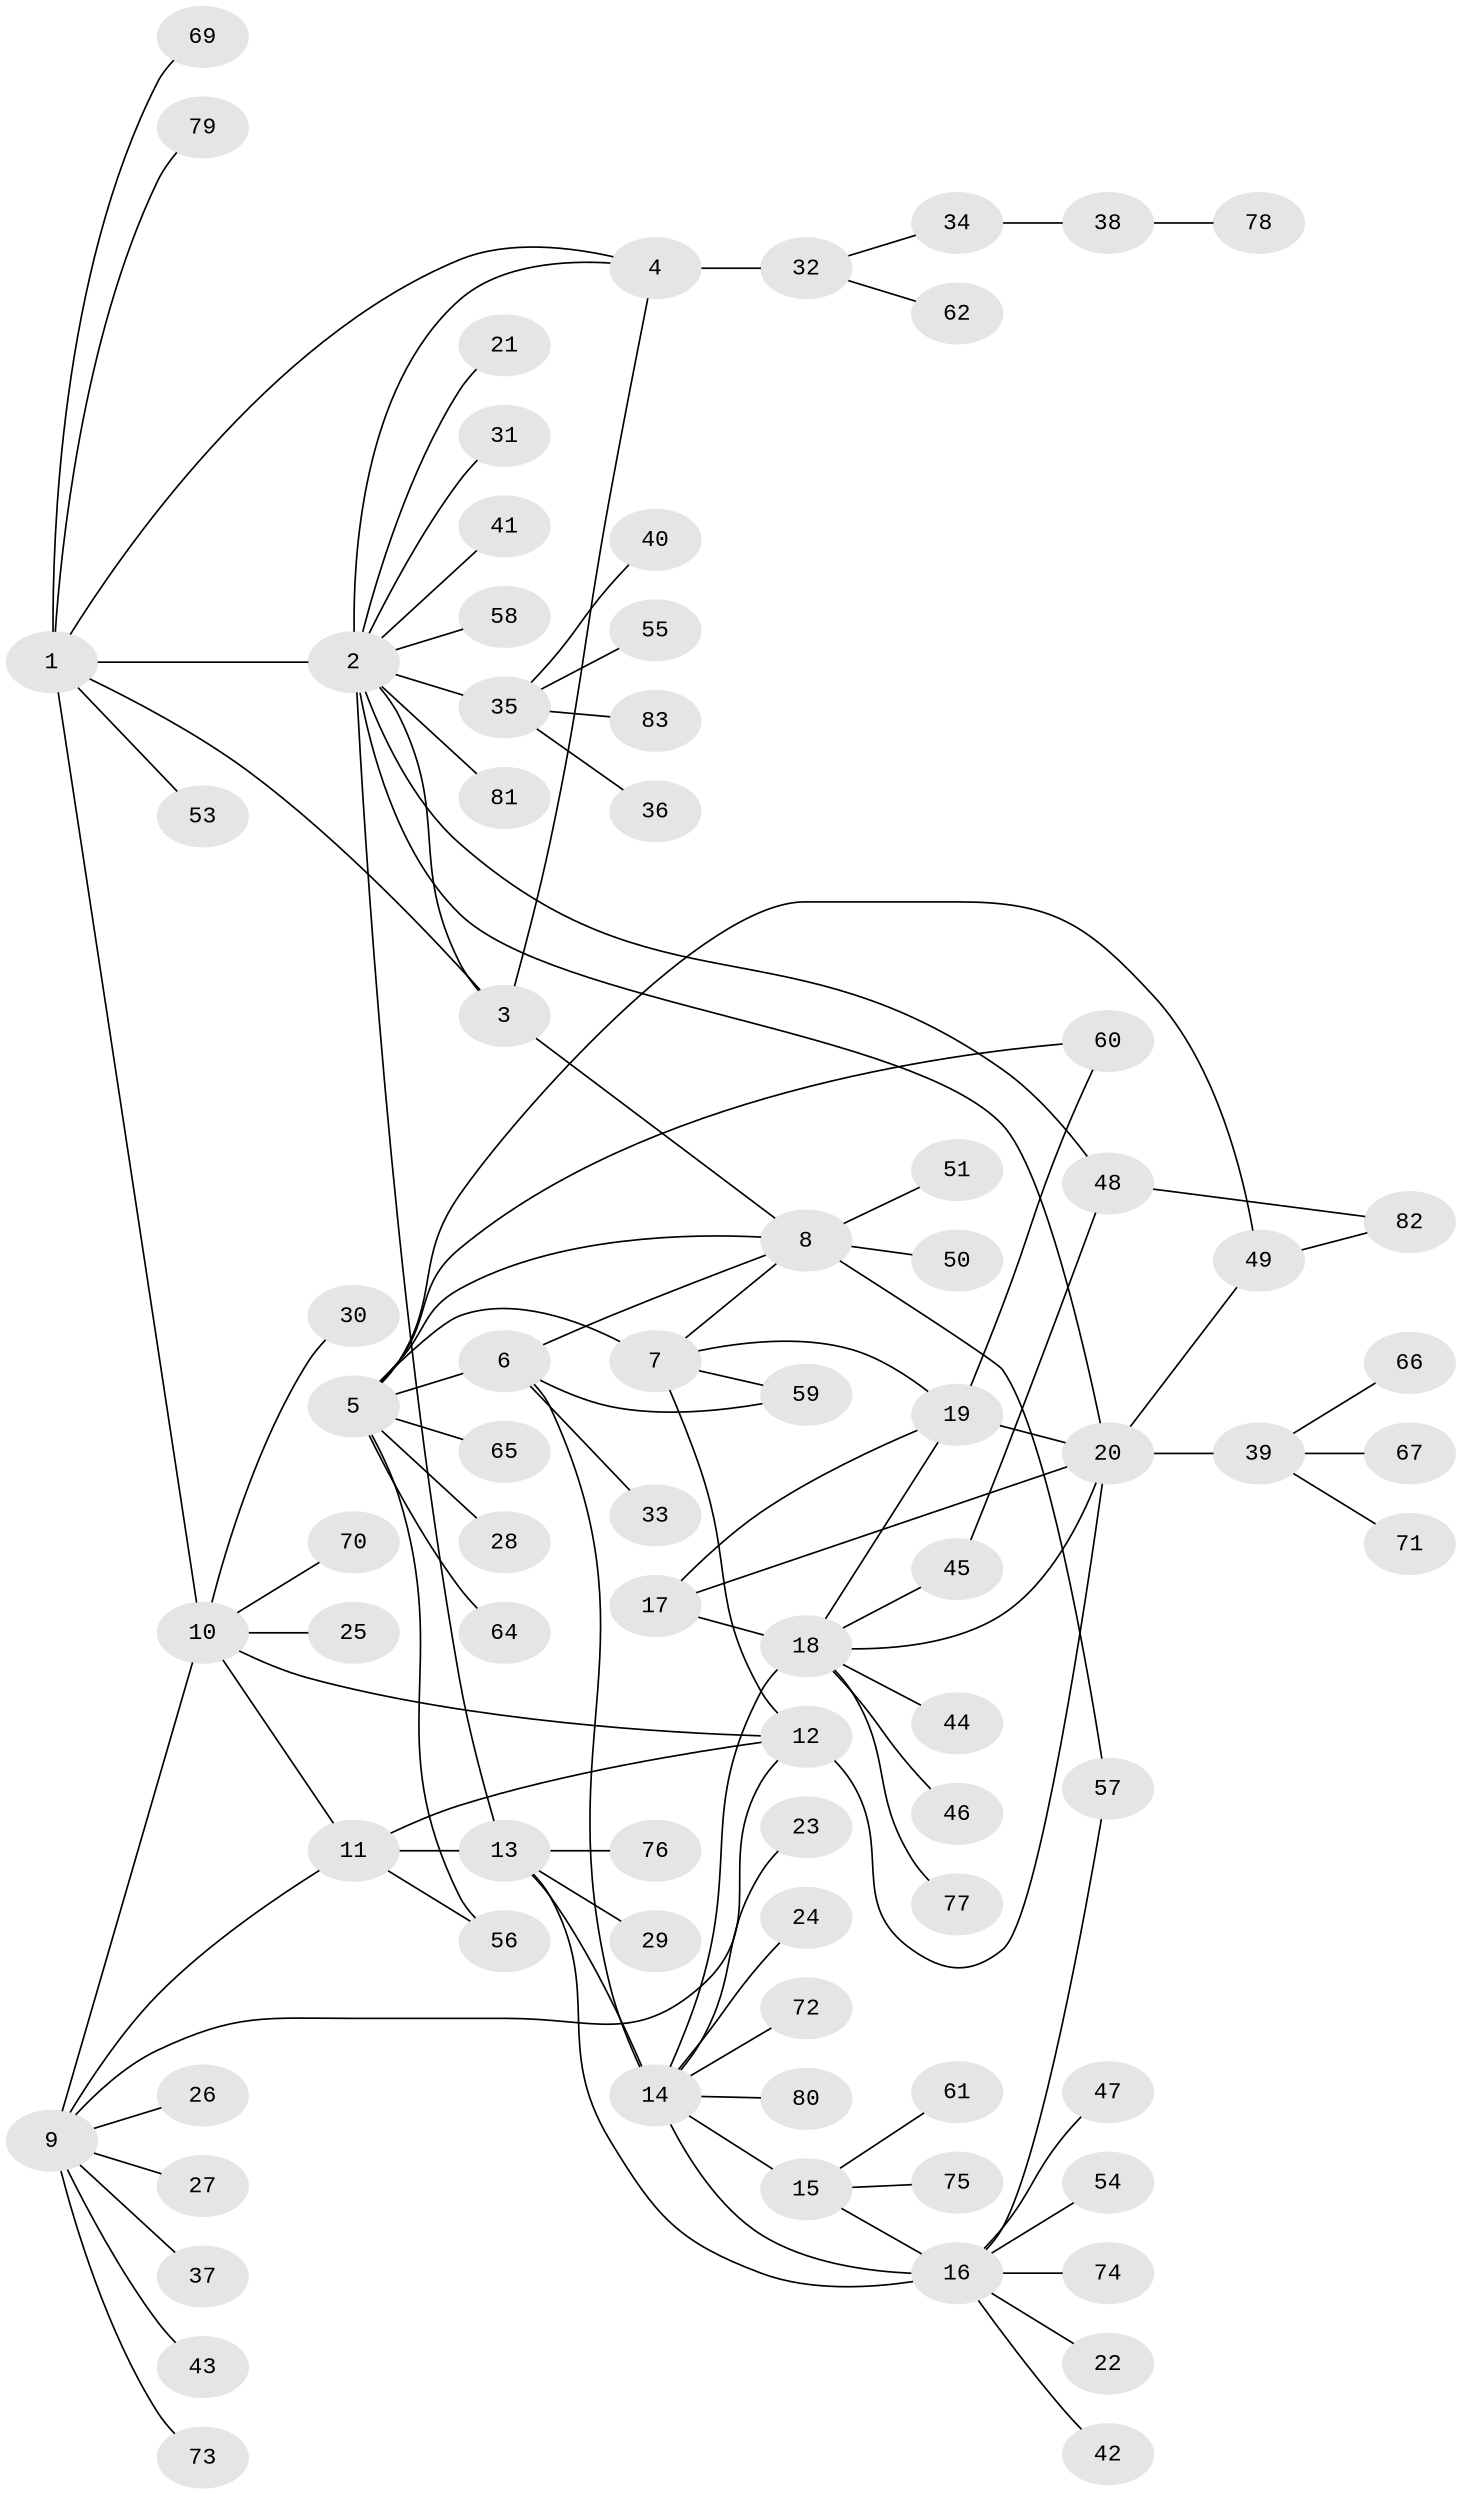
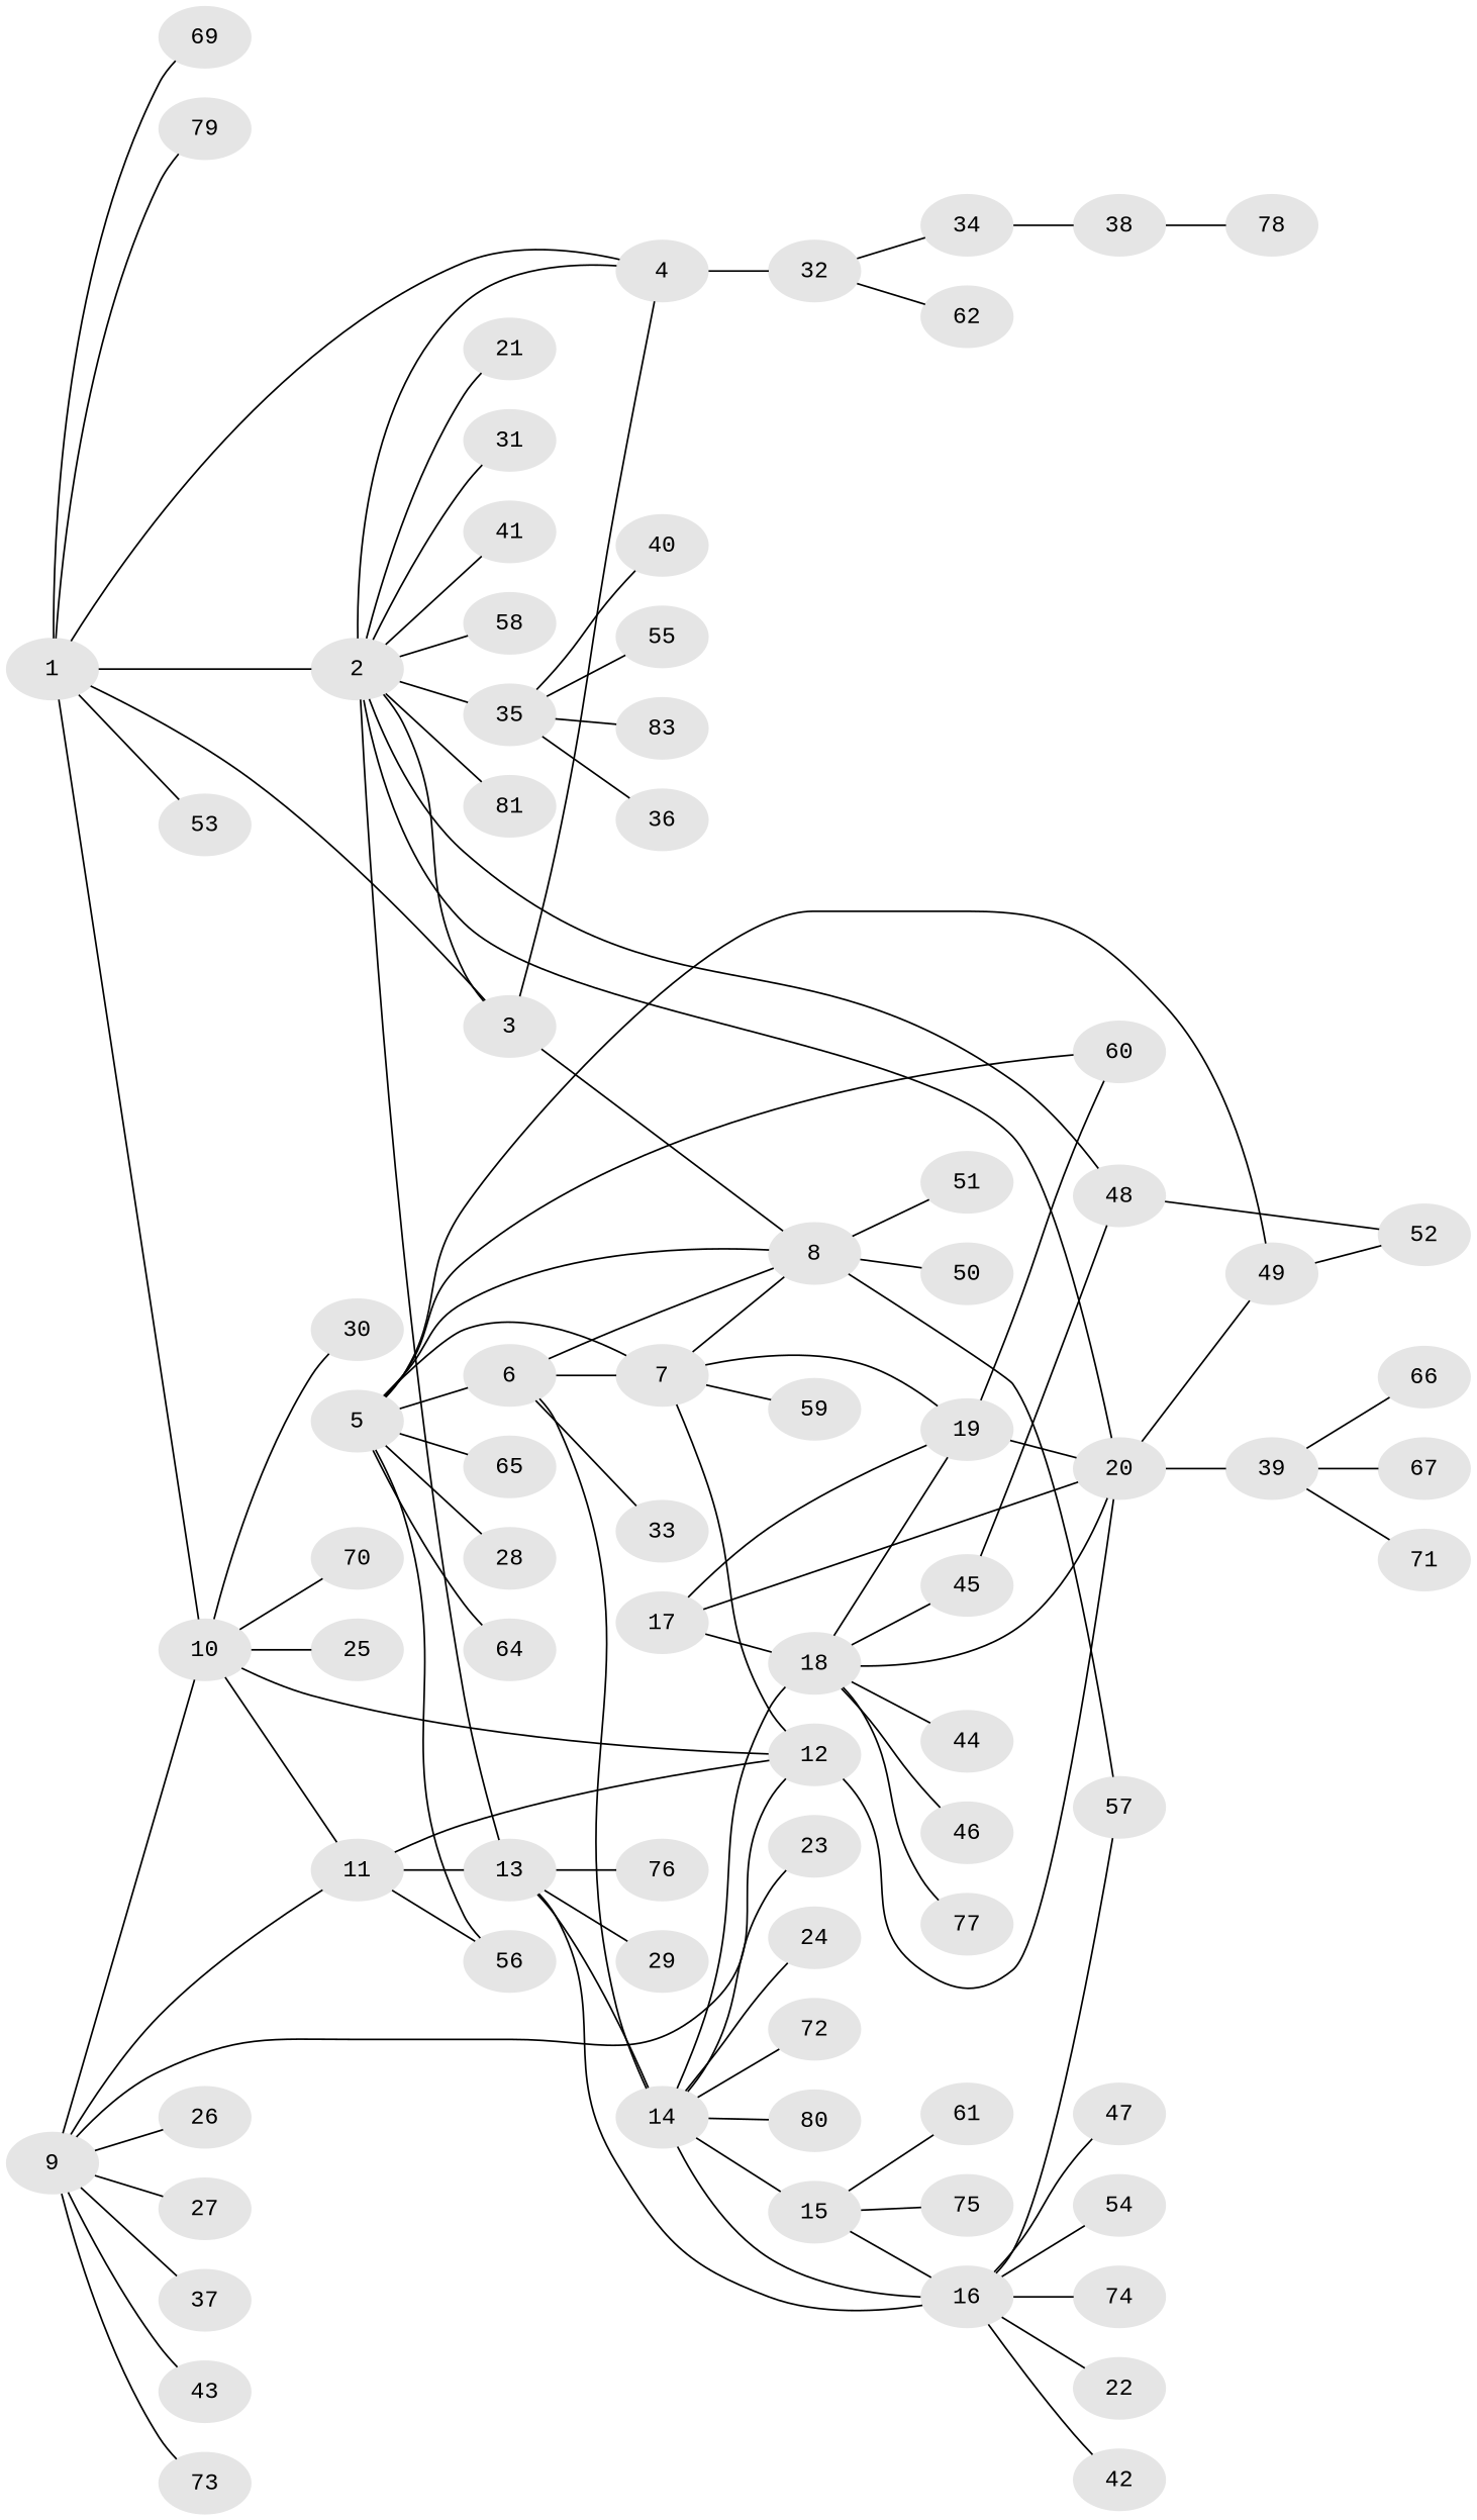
  graph {
    fontname="Liberation Mono"
    rankdir=LR
    node [color=gray90 fontname="Liberation Mono" style=filled]
    edge [fontname="Liberation Mono"]
    1
    2
    3
    4
    10
    53
    69
    79
    13
    20
    21
    31
    35
    41
    48
    58
    81
    8
    32
    12
    11
    25
    30
    70
    14
    16
    29
    76
    49
    39
    36
    40
    55
    n34 [label=83]
-   52 [label=82]
+   52
    50
    51
    57
    34
    62
    5
    6
    7
    28
    56
    60
    64
    65
    33
    19
    59
    15
    18
    23
    24
    72
    80
    9
    26
    27
    37
    43
    73
    61
    75
    22
    42
    47
    54
    74
    44
    45
    46
    77
    17
    66
    67
    71
    38
    78
    1 -- 2
    1 -- 3
    1 -- 4
    1 -- 10
    1 -- 53
    1 -- 69
    1 -- 79
    2 -- 3
    2 -- 4
    2 -- 13
    2 -- 20
    2 -- 21
    2 -- 31
    2 -- 35
    2 -- 41
    2 -- 48
    2 -- 58
    2 -- 81
    3 -- 4
    3 -- 8
    4 -- 32
    10 -- 12
    10 -- 11
    10 -- 25
    10 -- 30
    10 -- 70
    13 -- 14
    13 -- 16
    13 -- 29
    13 -- 76
    20 -- 49
    20 -- 39
    35 -- 36
    35 -- 40
    35 -- 55
    35 -- n34
    48 -- 52
    8 -- 50
    8 -- 51
    8 -- 57
    32 -- 34
    32 -- 62
    12 -- 20
    11 -- 13
    11 -- 12
    11 -- 56
    14 -- 16
    14 -- 15
    14 -- 18
    14 -- 23
    14 -- 24
    14 -- 72
    14 -- 80
    16 -- 57
    16 -- 22
    16 -- 42
    16 -- 47
    16 -- 54
    16 -- 74
    49 -- 52
    39 -- 66
    39 -- 67
    39 -- 71
    34 -- 38
    5 -- 8
    5 -- 49
    5 -- 6
    5 -- 7
    5 -- 28
    5 -- 56
    5 -- 60
    5 -- 64
    5 -- 65
    6 -- 8
    6 -- 14
-   6 -- 59
+   6 -- 7
    6 -- 33
    7 -- 8
    7 -- 12
    7 -- 19
    7 -- 59
    19 -- 20
    19 -- 60
    15 -- 16
    15 -- 61
    15 -- 75
    18 -- 20
    18 -- 19
    18 -- 44
    18 -- 45
    18 -- 46
    18 -- 77
    9 -- 10
    9 -- 12
    9 -- 11
    9 -- 26
    9 -- 27
    9 -- 37
    9 -- 43
    9 -- 73
    45 -- 48
    17 -- 20
    17 -- 19
    17 -- 18
    38 -- 78
  }
